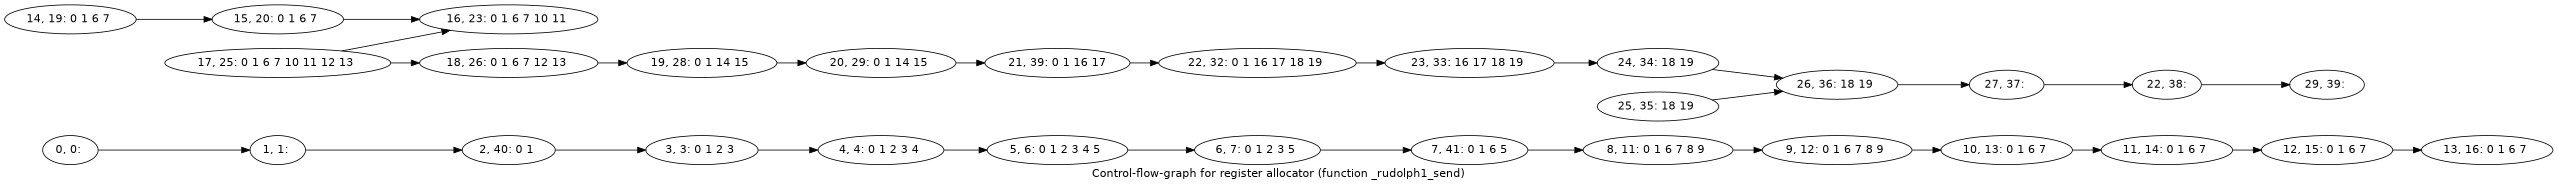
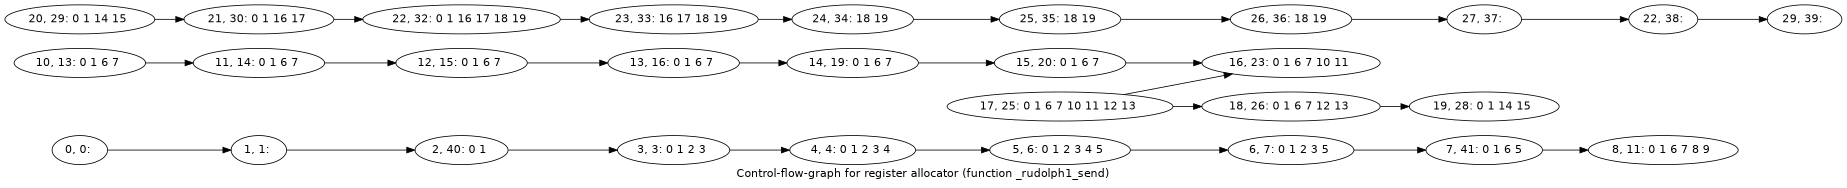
  digraph {
    fontname="DejaVu Sans"
    label="Control-flow-graph for register allocator (function _rudolph1_send)"
    rankdir=LR
    node [fontname="DejaVu Sans"]
    edge [fontname="DejaVu Sans"]
    n1 [label="0, 0: "]
    n2 [label="1, 1: "]
    n3 [label="2, 40: 0 1 "]
    n4 [label="3, 3: 0 1 2 3 "]
    n5 [label="4, 4: 0 1 2 3 4 "]
    n6 [label="5, 6: 0 1 2 3 4 5 "]
    n7 [label="6, 7: 0 1 2 3 5 "]
    n8 [label="7, 41: 0 1 6 5"]
    n9 [label="8, 11: 0 1 6 7 8 9 "]
-   n10 [label="9, 12: 0 1 6 7 8 9 "]
    n11 [label="10, 13: 0 1 6 7 "]
    n12 [label="11, 14: 0 1 6 7 "]
    n13 [label="12, 15: 0 1 6 7 "]
    n14 [label="13, 16: 0 1 6 7 "]
    n15 [label="14, 19: 0 1 6 7 "]
    n16 [label="15, 20: 0 1 6 7 "]
    n17 [label="16, 23: 0 1 6 7 10 11 "]
    n18 [label="17, 25: 0 1 6 7 10 11 12 13 "]
    n19 [label="18, 26: 0 1 6 7 12 13 "]
    n20 [label="19, 28: 0 1 14 15 "]
    n21 [label="20, 29: 0 1 14 15 "]
-   n22 [label="21, 39: 0 1 16 17"]
+   n22 [label="21, 30: 0 1 16 17 "]
    n23 [label="22, 32: 0 1 16 17 18 19 "]
    n24 [label="23, 33: 16 17 18 19 "]
    n25 [label="24, 34: 18 19 "]
    n26 [label="25, 35: 18 19 "]
    n27 [label="26, 36: 18 19 "]
    n28 [label="27, 37: "]
    n29 [label="22, 38:"]
    n30 [label="29, 39: "]
    n1 -> n2
    n2 -> n3
    n3 -> n4
    n4 -> n5
    n5 -> n6
    n6 -> n7
    n7 -> n8
    n8 -> n9
-   n9 -> n10
-   n10 -> n11
    n11 -> n12
    n12 -> n13
    n13 -> n14
+   n14 -> n15
    n15 -> n16
    n16 -> n17
    n18 -> n17
    n18 -> n19
    n19 -> n20
-   n20 -> n21
    n21 -> n22
    n22 -> n23
    n23 -> n24
    n24 -> n25
-   n25 -> n27
+   n25 -> n26
    n26 -> n27
    n27 -> n28
    n28 -> n29
    n29 -> n30
  }
